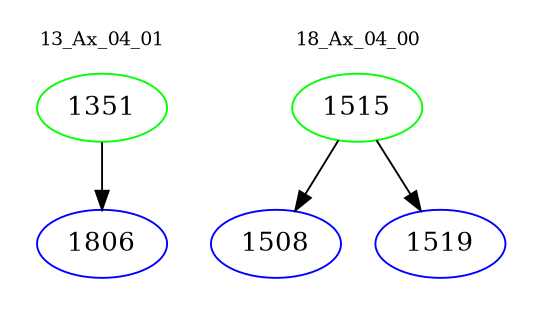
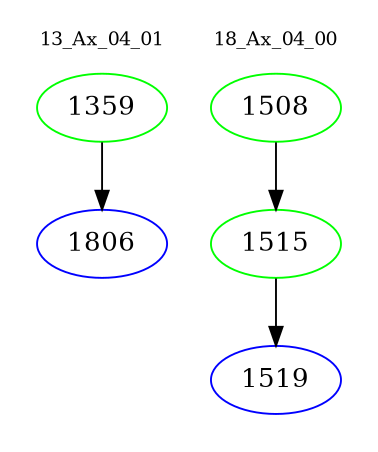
  digraph {
    node [color=green]
    edge [color=black]
-   n1 [label=1351]
+   n1 [label=1359]
    n2 [color=blue label=1806]
    n3 [label=1515]
-   n4 [color=blue label=1508]
+   n4 [label=1508]
    n5 [color=blue label=1519]
    subgraph cluster_1 {
      color=white
      fontsize=10
      label="13_Ax_04_01"
      n1
      n2
    }
    subgraph cluster_2 {
      color=white
      fontsize=10
      label="18_Ax_04_00"
      n3
      n4
      n5
    }
    n1 -> n2
-   n3 -> n4
+   n4 -> n3
    n3 -> n5
  }
